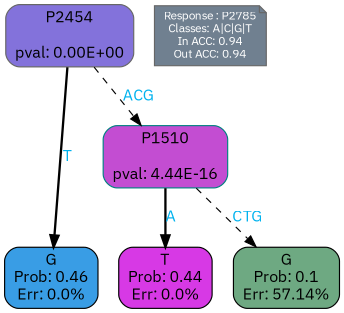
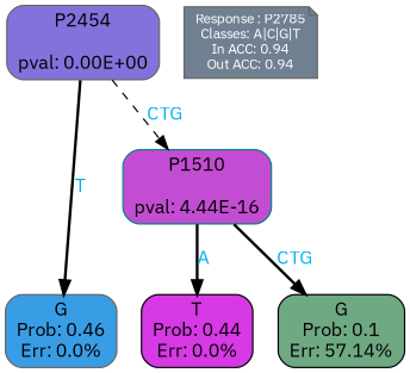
  digraph {
    fontname="IBM Plex Sans"
    ranksep=equally
    splines=polylines
    node [color=black fontname="IBM Plex Sans" shape=box style="filled, rounded"]
    edge [fontcolor=deepskyblue2 fontname="IBM Plex Sans" style=bold]
    n1 [fillcolor="#d739e5" label="T\nProb: 0.44\nErr: 0.0%"]
    n2 [fillcolor="#6ea982" label="G\nProb: 0.1\nErr: 57.14%"]
-   n3 [fillcolor="#399de5" label="G\nProb: 0.46\nErr: 0.0%"]
+   n3 [color=gray40 fillcolor="#399de5" label="G\nProb: 0.46\nErr: 0.0%"]
    n4 [align=left color=gray40 fillcolor=slategray fontcolor=white fontsize=10 label="Response : P2785\nClasses: A|C|G|T\nIn ACC: 0.94\nOut ACC: 0.94\n" shape=note style=filled]
    n5 [color=gray40 fillcolor="#8372db" label="P2454\n\npval: 0.00E+00"]
    n6 [color=teal fillcolor="#c34dd2" label="P1510\n\npval: 4.44E-16"]
    subgraph sub_1 {
      rank=same
      n1
      n2
      n3
    }
    subgraph sub_2 {
      rank=same
      n4
      n5
    }
    n5 -> n3 [label=T]
-   n5 -> n6 [label=ACG style=dashed]
+   n5 -> n6 [label=CTG style=dashed]
    n6 -> n1 [label=A]
-   n6 -> n2 [label=CTG style=dashed]
+   n6 -> n2 [label=CTG]
  }
